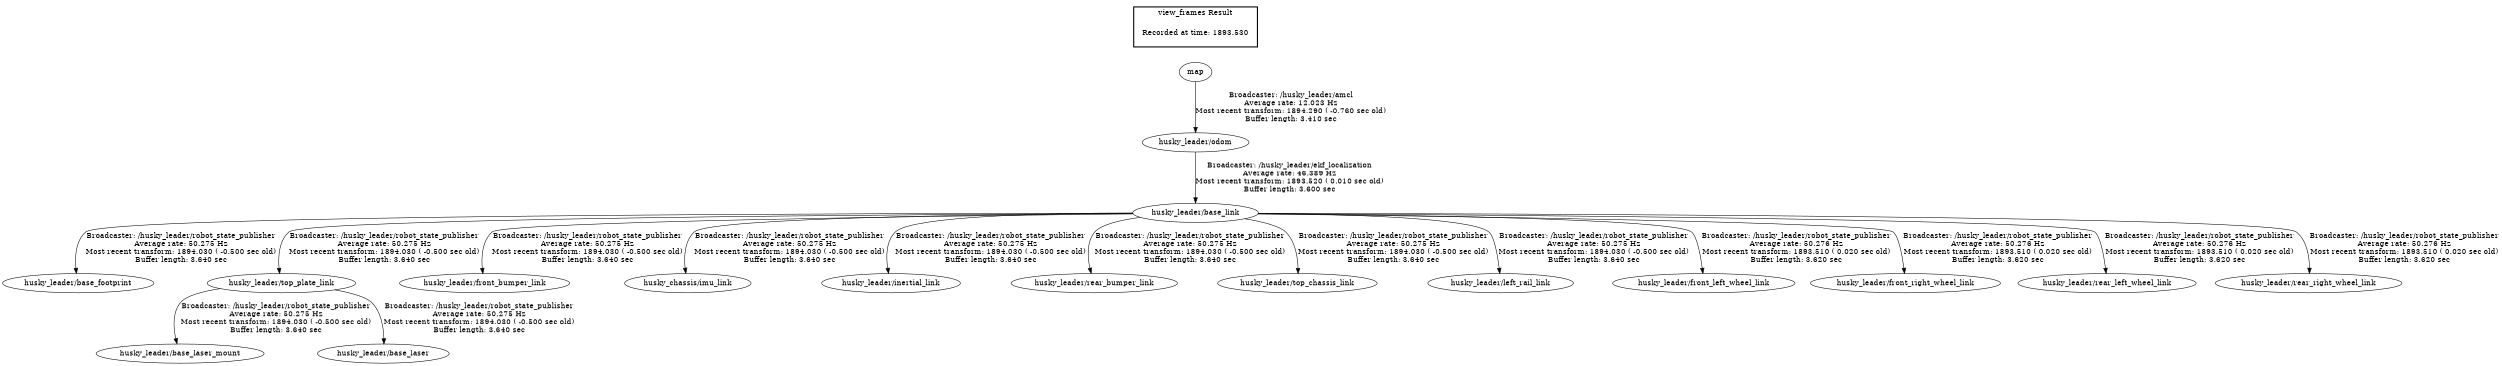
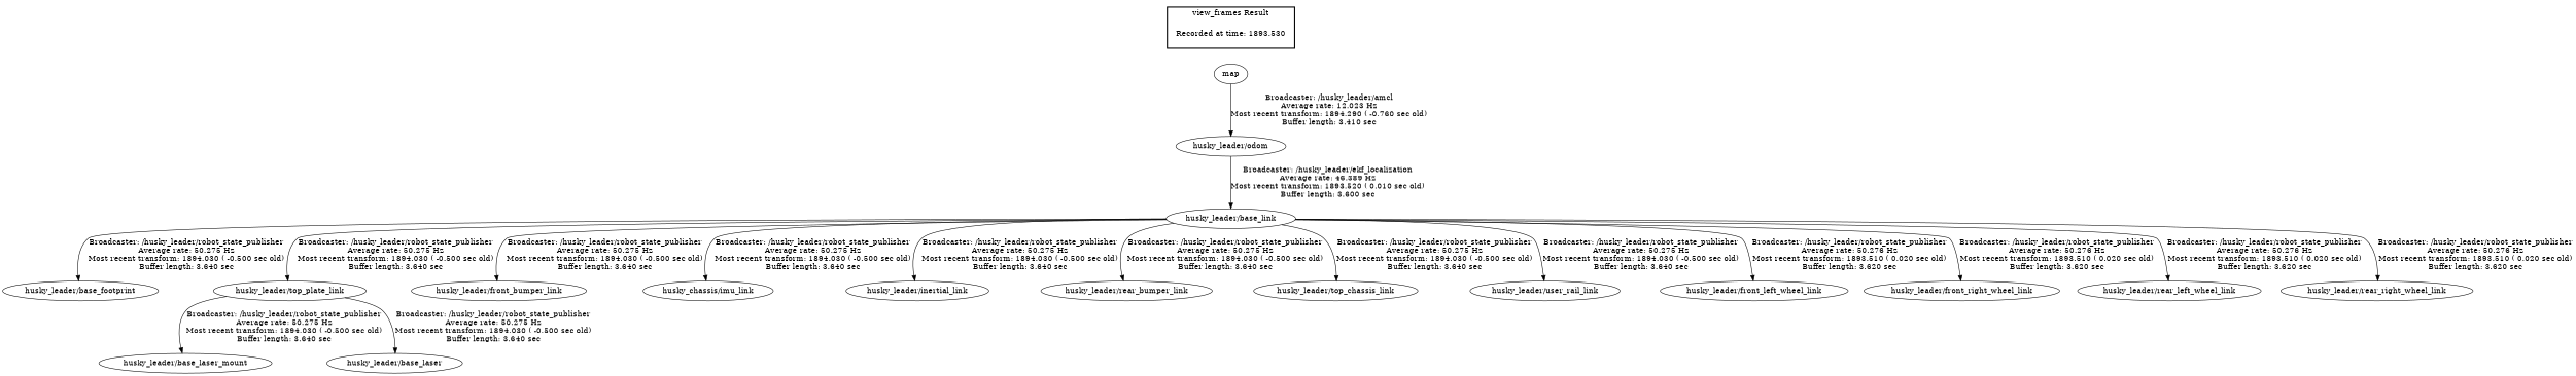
  digraph {
    "Recorded at time: 1893.530" [shape=plaintext]
    map
    "husky_leader/base_link"
    "husky_leader/base_footprint"
    "husky_leader/top_plate_link"
    "husky_leader/front_bumper_link"
    n7 [label="husky_chassis/imu_link"]
    "husky_leader/inertial_link"
    "husky_leader/rear_bumper_link"
    "husky_leader/top_chassis_link"
-   "husky_leader/user_rail_link" [label="husky_leader/left_rail_link"]
+   "husky_leader/user_rail_link"
    "husky_leader/front_left_wheel_link"
    "husky_leader/front_right_wheel_link"
    "husky_leader/rear_left_wheel_link"
    "husky_leader/rear_right_wheel_link"
    "husky_leader/base_laser_mount"
    "husky_leader/base_laser"
    "husky_leader/odom"
    subgraph cluster_1 {
      color=black
      label="view_frames Result"
      style=bold
      "Recorded at time: 1893.530"
    }
    "Recorded at time: 1893.530" -> map [style=invis]
    map -> "husky_leader/odom" [label="Broadcaster: /husky_leader/amcl\nAverage rate: 12.023 Hz\nMost recent transform: 1894.290 ( -0.760 sec old)\nBuffer length: 3.410 sec\n"]
    "husky_leader/base_link" -> "husky_leader/base_footprint" [label="Broadcaster: /husky_leader/robot_state_publisher\nAverage rate: 50.275 Hz\nMost recent transform: 1894.030 ( -0.500 sec old)\nBuffer length: 3.640 sec\n"]
    "husky_leader/base_link" -> "husky_leader/top_plate_link" [label="Broadcaster: /husky_leader/robot_state_publisher\nAverage rate: 50.275 Hz\nMost recent transform: 1894.030 ( -0.500 sec old)\nBuffer length: 3.640 sec\n"]
    "husky_leader/base_link" -> "husky_leader/front_bumper_link" [label="Broadcaster: /husky_leader/robot_state_publisher\nAverage rate: 50.275 Hz\nMost recent transform: 1894.030 ( -0.500 sec old)\nBuffer length: 3.640 sec\n"]
    "husky_leader/base_link" -> n7 [label="Broadcaster: /husky_leader/robot_state_publisher\nAverage rate: 50.275 Hz\nMost recent transform: 1894.030 ( -0.500 sec old)\nBuffer length: 3.640 sec\n"]
    "husky_leader/base_link" -> "husky_leader/inertial_link" [label="Broadcaster: /husky_leader/robot_state_publisher\nAverage rate: 50.275 Hz\nMost recent transform: 1894.030 ( -0.500 sec old)\nBuffer length: 3.640 sec\n"]
    "husky_leader/base_link" -> "husky_leader/rear_bumper_link" [label="Broadcaster: /husky_leader/robot_state_publisher\nAverage rate: 50.275 Hz\nMost recent transform: 1894.030 ( -0.500 sec old)\nBuffer length: 3.640 sec\n"]
    "husky_leader/base_link" -> "husky_leader/top_chassis_link" [label="Broadcaster: /husky_leader/robot_state_publisher\nAverage rate: 50.275 Hz\nMost recent transform: 1894.030 ( -0.500 sec old)\nBuffer length: 3.640 sec\n"]
    "husky_leader/base_link" -> "husky_leader/user_rail_link" [label="Broadcaster: /husky_leader/robot_state_publisher\nAverage rate: 50.275 Hz\nMost recent transform: 1894.030 ( -0.500 sec old)\nBuffer length: 3.640 sec\n"]
    "husky_leader/base_link" -> "husky_leader/front_left_wheel_link" [label="Broadcaster: /husky_leader/robot_state_publisher\nAverage rate: 50.276 Hz\nMost recent transform: 1893.510 ( 0.020 sec old)\nBuffer length: 3.620 sec\n"]
    "husky_leader/base_link" -> "husky_leader/front_right_wheel_link" [label="Broadcaster: /husky_leader/robot_state_publisher\nAverage rate: 50.276 Hz\nMost recent transform: 1893.510 ( 0.020 sec old)\nBuffer length: 3.620 sec\n"]
    "husky_leader/base_link" -> "husky_leader/rear_left_wheel_link" [label="Broadcaster: /husky_leader/robot_state_publisher\nAverage rate: 50.276 Hz\nMost recent transform: 1893.510 ( 0.020 sec old)\nBuffer length: 3.620 sec\n"]
    "husky_leader/base_link" -> "husky_leader/rear_right_wheel_link" [label="Broadcaster: /husky_leader/robot_state_publisher\nAverage rate: 50.276 Hz\nMost recent transform: 1893.510 ( 0.020 sec old)\nBuffer length: 3.620 sec\n"]
    "husky_leader/top_plate_link" -> "husky_leader/base_laser_mount" [label="Broadcaster: /husky_leader/robot_state_publisher\nAverage rate: 50.275 Hz\nMost recent transform: 1894.030 ( -0.500 sec old)\nBuffer length: 3.640 sec\n"]
    "husky_leader/top_plate_link" -> "husky_leader/base_laser" [label="Broadcaster: /husky_leader/robot_state_publisher\nAverage rate: 50.275 Hz\nMost recent transform: 1894.030 ( -0.500 sec old)\nBuffer length: 3.640 sec\n"]
    "husky_leader/odom" -> "husky_leader/base_link" [label="Broadcaster: /husky_leader/ekf_localization\nAverage rate: 46.389 Hz\nMost recent transform: 1893.520 ( 0.010 sec old)\nBuffer length: 3.600 sec\n"]
  }
